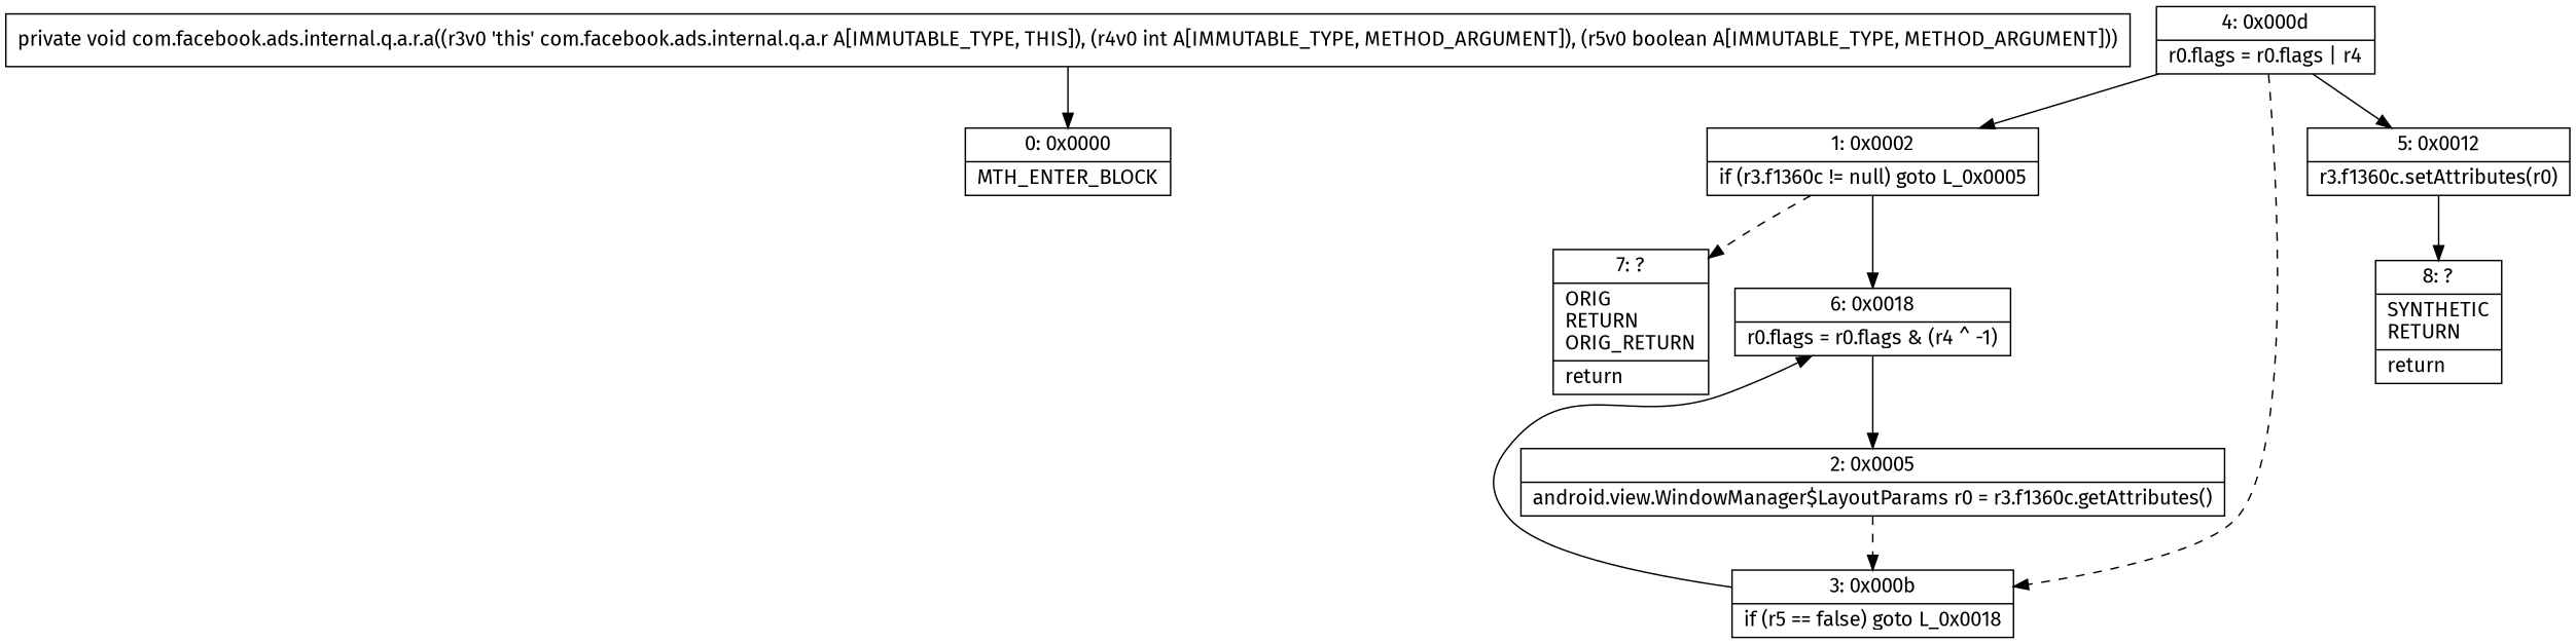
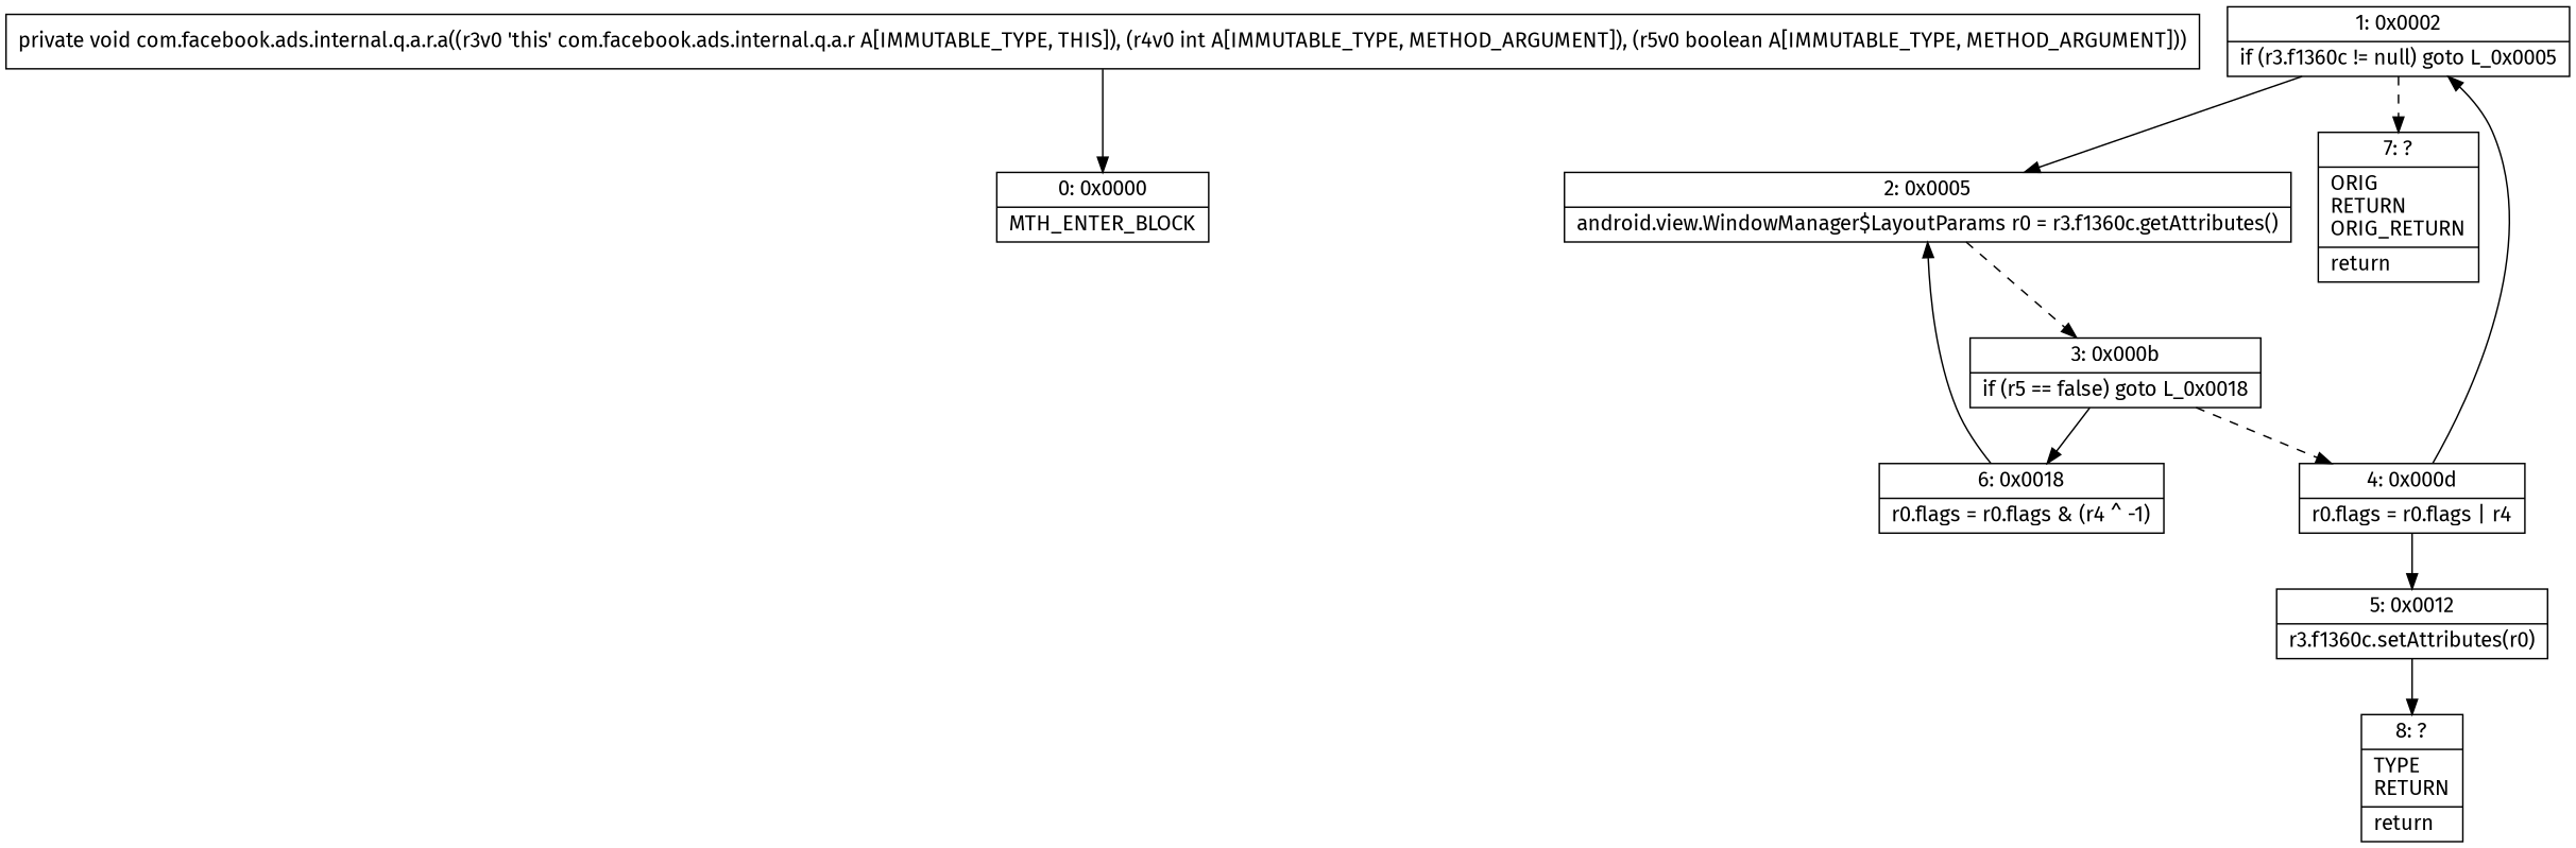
  digraph {
    fontname="Fira Sans"
    node [fontname="Fira Sans" shape=record]
    edge [fontname="Fira Sans"]
    n1 [label="{0\:\ 0x0000|MTH_ENTER_BLOCK\l}"]
    n2 [label="{1\:\ 0x0002|if (r3.f1360c != null) goto L_0x0005\l}"]
    n3 [label="{2\:\ 0x0005|android.view.WindowManager$LayoutParams r0 = r3.f1360c.getAttributes()\l}"]
    n4 [label="{7\:\ ?|ORIG\lRETURN\lORIG_RETURN\l|return\l}"]
    n5 [label="{3\:\ 0x000b|if (r5 == false) goto L_0x0018\l}"]
    n6 [label="{4\:\ 0x000d|r0.flags = r0.flags \| r4\l}"]
    n7 [label="{6\:\ 0x0018|r0.flags = r0.flags & (r4 ^ \-1)\l}"]
    n8 [label="{5\:\ 0x0012|r3.f1360c.setAttributes(r0)\l}"]
-   n9 [label="{8\:\ ?|SYNTHETIC\lRETURN\l|return\l}"]
+   n9 [label="{8\:\ ?|TYPE\lRETURN\l|return\l}"]
    n10 [label="{private void com.facebook.ads.internal.q.a.r.a((r3v0 'this' com.facebook.ads.internal.q.a.r A[IMMUTABLE_TYPE, THIS]), (r4v0 int A[IMMUTABLE_TYPE, METHOD_ARGUMENT]), (r5v0 boolean A[IMMUTABLE_TYPE, METHOD_ARGUMENT])) }"]
-   n2 -> n7
+   n2 -> n3
    n2 -> n4 [style=dashed]
    n3 -> n5 [style=dashed]
-   n6 -> n5 [style=dashed]
+   n5 -> n6 [style=dashed]
    n5 -> n7
    n6 -> n2
    n6 -> n8
    n7 -> n3
    n8 -> n9
    n10 -> n1
  }
